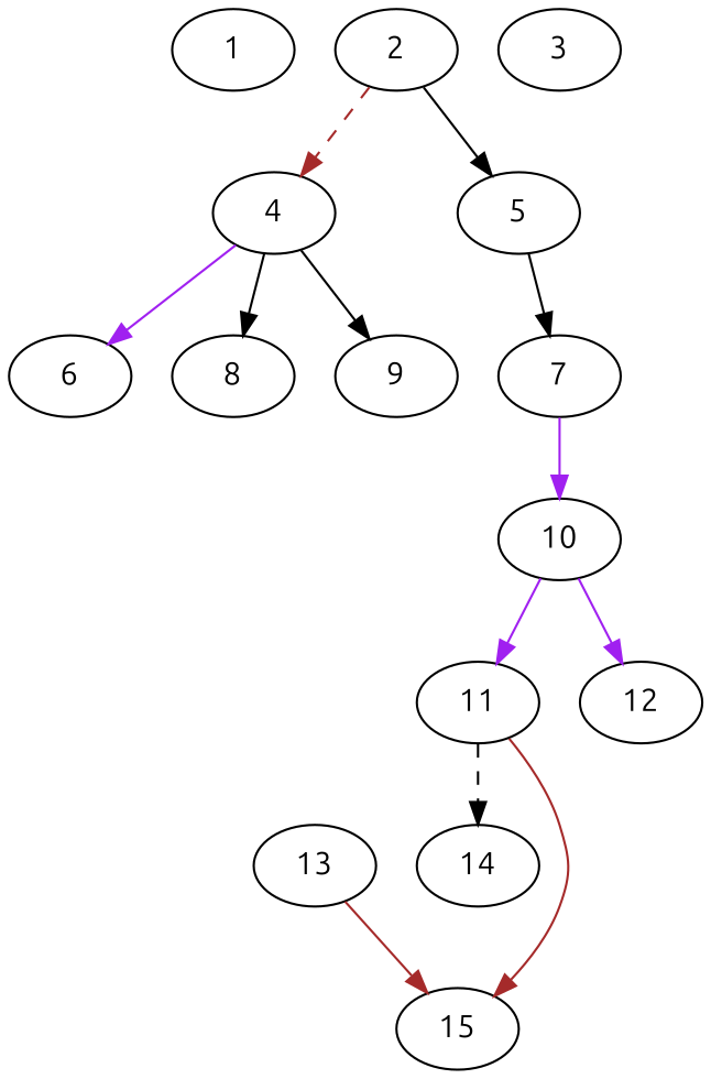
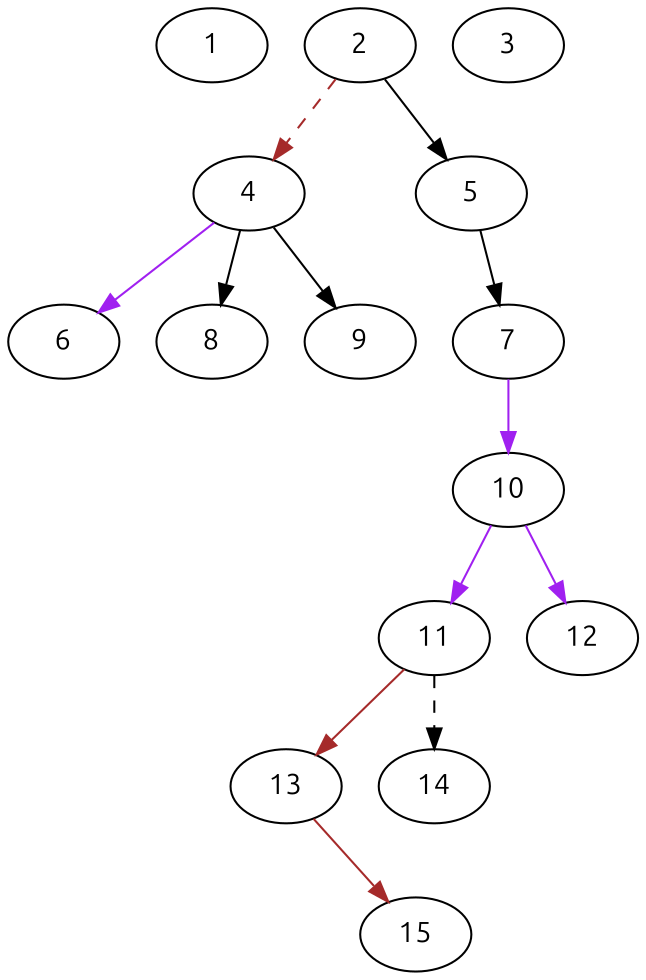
  digraph {
    fontname=Ubuntu
    node [alpha=0.09 fontname=Ubuntu]
    edge [color=black fontname=Ubuntu style=solid]
    1 [alpha=0.02 expect_size=216672198226608128]
    2 [alpha=0.17 expect_size=3776212178097405952]
    4 [alpha=0.18 expect_size=54678994032787456]
    5 [alpha=0.13 expect_size=5139767347885416]
    6 [expect_size=96831178539008000]
    8 [alpha=0.16 expect_size=298178053895210]
    9 [alpha=0.06 expect_size=76559827651443]
    7 [alpha=0.20 expect_size=23303639870921536]
    10 [expect_size=200526423961600]
    3 [alpha=0.04 expect_size=8904193004864328]
    11 [alpha=0.12 expect_size=2634023239245831]
    12 [alpha=0.05 expect_size=419126610007728]
    13 [expect_size=198720745147203584]
    14 [alpha=0.11 expect_size=1097121536994705408]
    15 [alpha=0.17 expect_size=305867593317613568]
    2 -> 4 [color=brown style=dashed]
    2 -> 5
    4 -> 6 [color=purple]
    4 -> 8
    4 -> 9
    5 -> 7
    7 -> 10 [color=purple]
    10 -> 11 [color=purple]
    10 -> 12 [color=purple]
-   11 -> 15 [color=brown]
+   11 -> 13 [color=brown]
    11 -> 14 [style=dashed]
    13 -> 15 [color=brown]
  }
